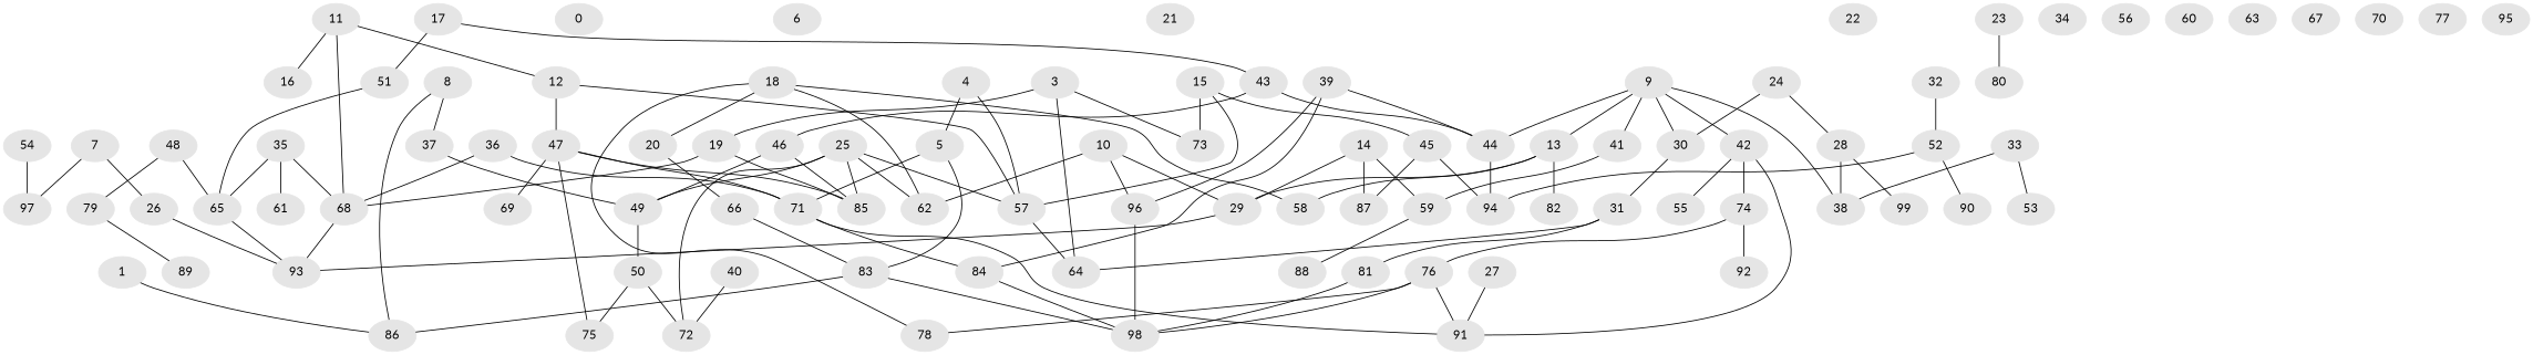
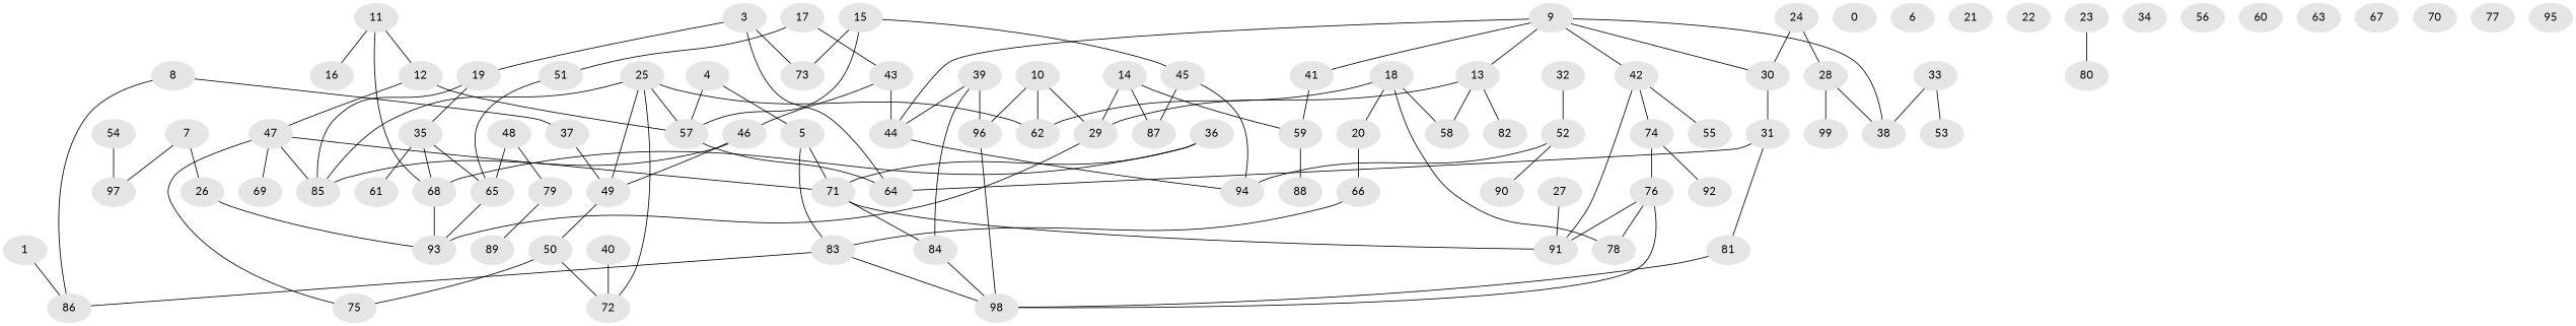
  graph {
    fontname=Lato
    node [color=gray90 fontname=Lato style=filled]
    edge [fontname=Lato]
    1
    86
    n3 [label=0]
    3
    19
    64
    73
    35
    85
    4
    5
    57
    71
    83
    91
    84
    98
    6
    7
    26
    97
    93
    8
    37
    49
    9
    13
    30
    38
    41
    42
    44
    29
    58
    82
    31
    59
    55
    74
    94
    10
    62
    96
    11
    12
    16
    68
    47
    69
    75
    14
    87
    88
    15
    45
    17
    43
    51
    46
    65
    18
    20
    78
    66
    61
    21
    22
    23
    80
    24
    28
    99
    25
    72
    50
    27
    81
    32
    52
    90
    33
    53
    34
    36
    39
    40
    76
    92
    48
    79
    89
    54
    56
    60
    63
    67
    70
    77
    95
    1 -- 86
    3 -- 19
    3 -- 64
    3 -- 73
-   19 -- 68
+   19 -- 35
    19 -- 85
    35 -- 68
    35 -- 65
    35 -- 61
    4 -- 5
    4 -- 57
    5 -- 71
    5 -- 83
    57 -- 64
    71 -- 91
    71 -- 84
    83 -- 86
    83 -- 98
    84 -- 98
    7 -- 26
    7 -- 97
    26 -- 93
    8 -- 86
    8 -- 37
    37 -- 49
    49 -- 50
    9 -- 13
    9 -- 30
    9 -- 38
    9 -- 41
    9 -- 42
    9 -- 44
    13 -- 29
    13 -- 58
    13 -- 82
    30 -- 31
    41 -- 59
    42 -- 91
    42 -- 55
    42 -- 74
    44 -- 94
    29 -- 93
    31 -- 64
    31 -- 81
    59 -- 88
    74 -- 76
    74 -- 92
    10 -- 29
    10 -- 62
    10 -- 96
    96 -- 98
    11 -- 12
    11 -- 16
    11 -- 68
    12 -- 57
    12 -- 47
    68 -- 93
    47 -- 85
    47 -- 71
    47 -- 69
    47 -- 75
    14 -- 29
    14 -- 59
    14 -- 87
    15 -- 73
    15 -- 57
    15 -- 45
    45 -- 94
    45 -- 87
    17 -- 43
    17 -- 51
    43 -- 44
    43 -- 46
    51 -- 65
    46 -- 85
    46 -- 49
    65 -- 93
    18 -- 58
    18 -- 62
    18 -- 20
    18 -- 78
    20 -- 66
    66 -- 83
    23 -- 80
    24 -- 30
    24 -- 28
    28 -- 38
    28 -- 99
    25 -- 85
    25 -- 57
    25 -- 49
    25 -- 62
    25 -- 72
    50 -- 75
    50 -- 72
    27 -- 91
    81 -- 98
    32 -- 52
    52 -- 94
    52 -- 90
    33 -- 38
    33 -- 53
    36 -- 71
    36 -- 68
    39 -- 84
    39 -- 44
    39 -- 96
    40 -- 72
    76 -- 91
    76 -- 98
    76 -- 78
    48 -- 65
    48 -- 79
    79 -- 89
    54 -- 97
  }
